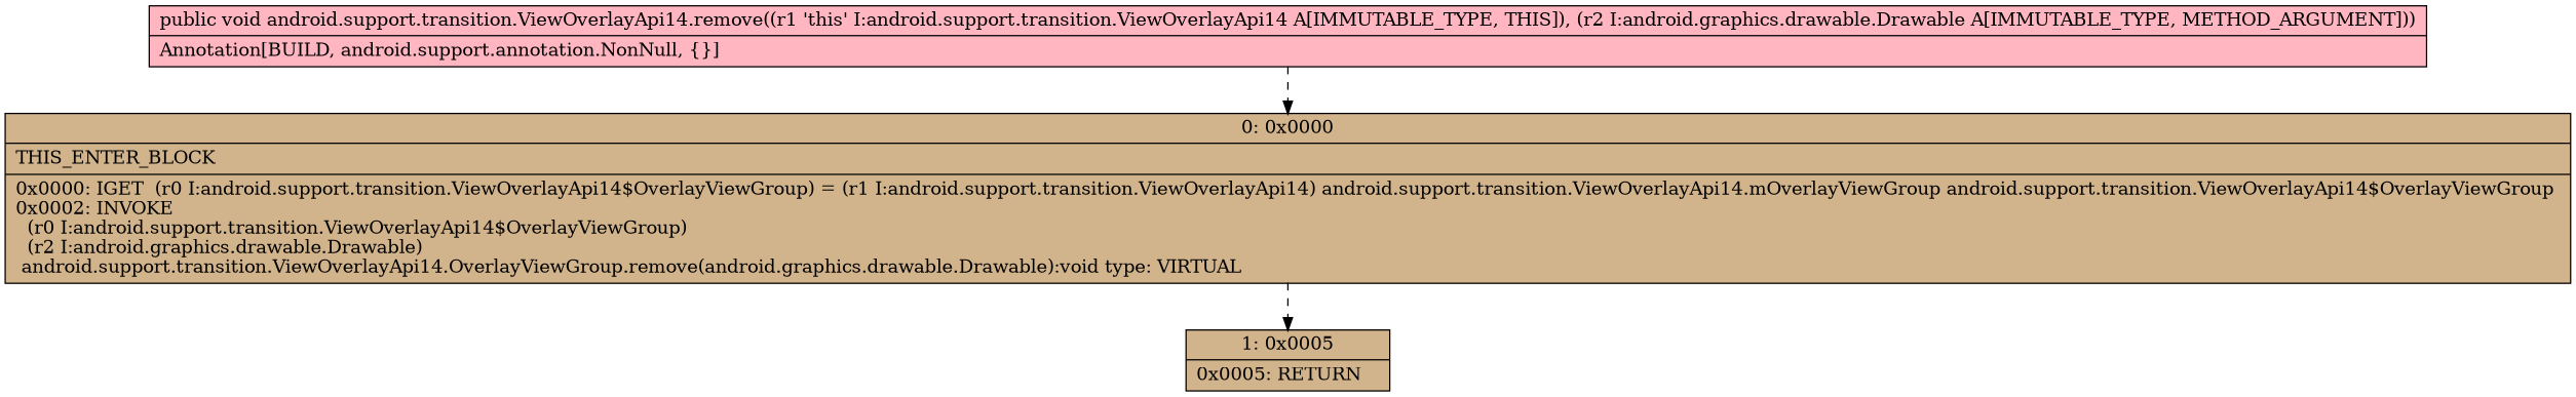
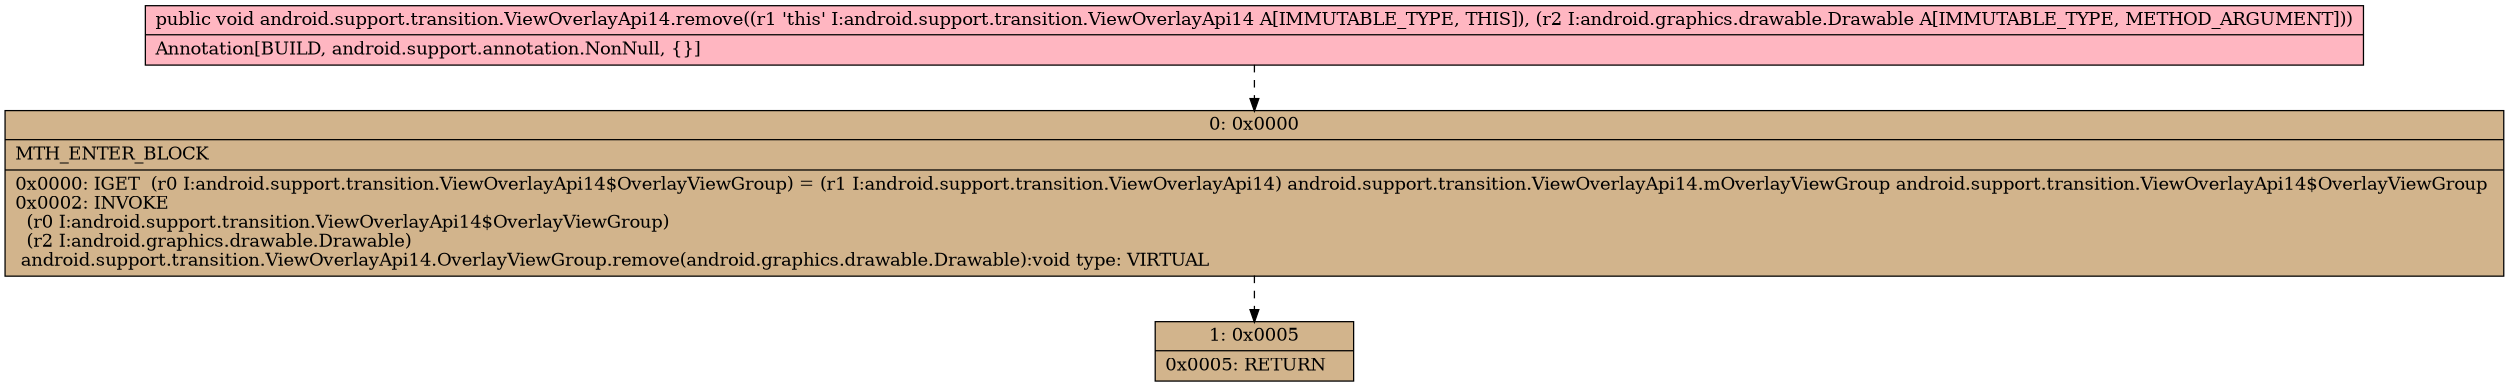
  digraph {
    node [shape=record style=filled fillcolor=tan]
    edge [style=dashed]
-   n1 [label="{0\:\ 0x0000|THIS_ENTER_BLOCK\l|0x0000: IGET  (r0 I:android.support.transition.ViewOverlayApi14$OverlayViewGroup) = (r1 I:android.support.transition.ViewOverlayApi14) android.support.transition.ViewOverlayApi14.mOverlayViewGroup android.support.transition.ViewOverlayApi14$OverlayViewGroup \l0x0002: INVOKE  \l  (r0 I:android.support.transition.ViewOverlayApi14$OverlayViewGroup)\l  (r2 I:android.graphics.drawable.Drawable)\l android.support.transition.ViewOverlayApi14.OverlayViewGroup.remove(android.graphics.drawable.Drawable):void type: VIRTUAL \l}"]
+   n1 [label="{0\:\ 0x0000|MTH_ENTER_BLOCK\l|0x0000: IGET  (r0 I:android.support.transition.ViewOverlayApi14$OverlayViewGroup) = (r1 I:android.support.transition.ViewOverlayApi14) android.support.transition.ViewOverlayApi14.mOverlayViewGroup android.support.transition.ViewOverlayApi14$OverlayViewGroup \l0x0002: INVOKE  \l  (r0 I:android.support.transition.ViewOverlayApi14$OverlayViewGroup)\l  (r2 I:android.graphics.drawable.Drawable)\l android.support.transition.ViewOverlayApi14.OverlayViewGroup.remove(android.graphics.drawable.Drawable):void type: VIRTUAL \l}"]
    n2 [label="{1\:\ 0x0005|0x0005: RETURN   \l}"]
    n3 [label="{public void android.support.transition.ViewOverlayApi14.remove((r1 'this' I:android.support.transition.ViewOverlayApi14 A[IMMUTABLE_TYPE, THIS]), (r2 I:android.graphics.drawable.Drawable A[IMMUTABLE_TYPE, METHOD_ARGUMENT]))  | Annotation[BUILD, android.support.annotation.NonNull, \{\}]\l}" fillcolor=lightpink]
    n1 -> n2
    n3 -> n1
  }
